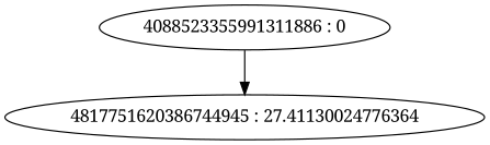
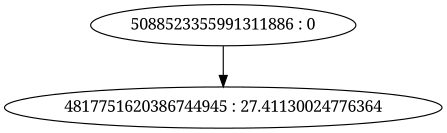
  digraph {
    fontname="Noto Serif"
    node [fontname="Noto Serif"]
-   n1 [label="4088523355991311886 : 0"]
+   n1 [label="5088523355991311886 : 0"]
    n2 [label="4817751620386744945 : 27.41130024776364"]
    n1 -> n2 [fontname="Noto Serif"]
  }
